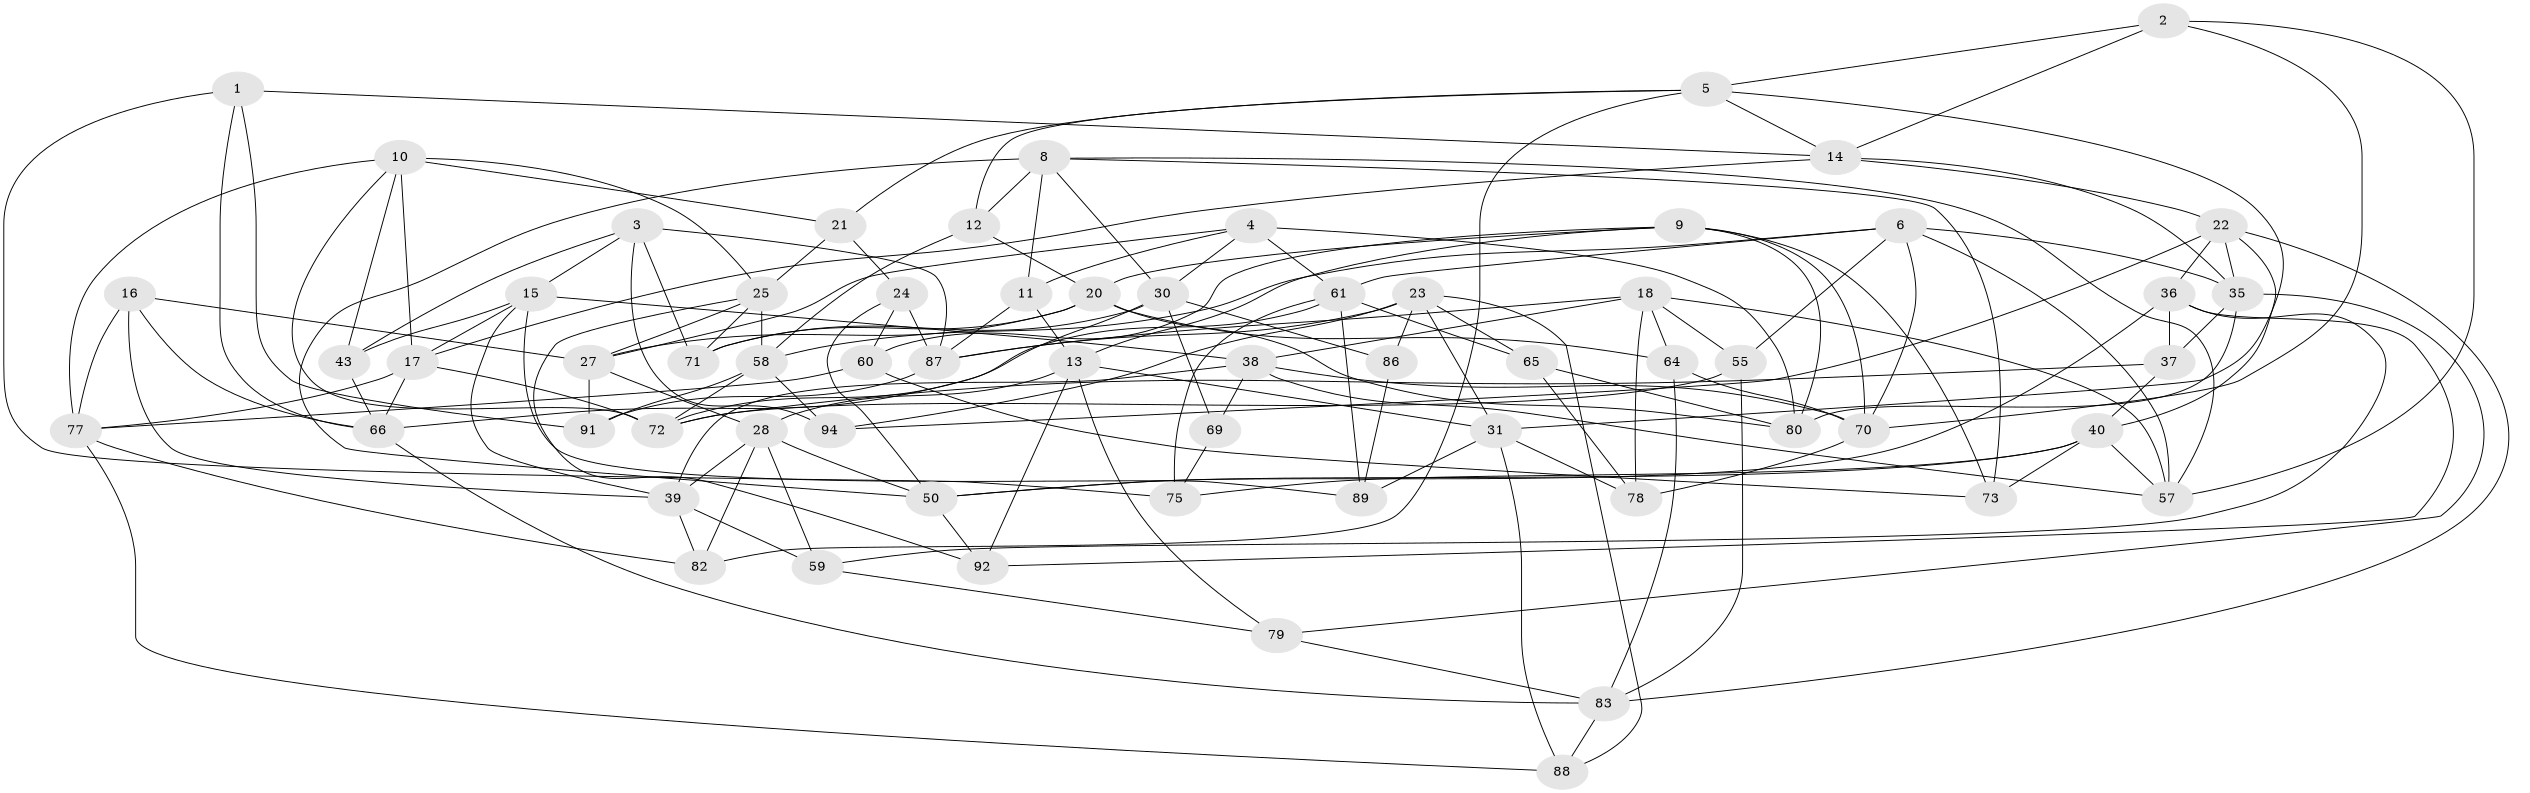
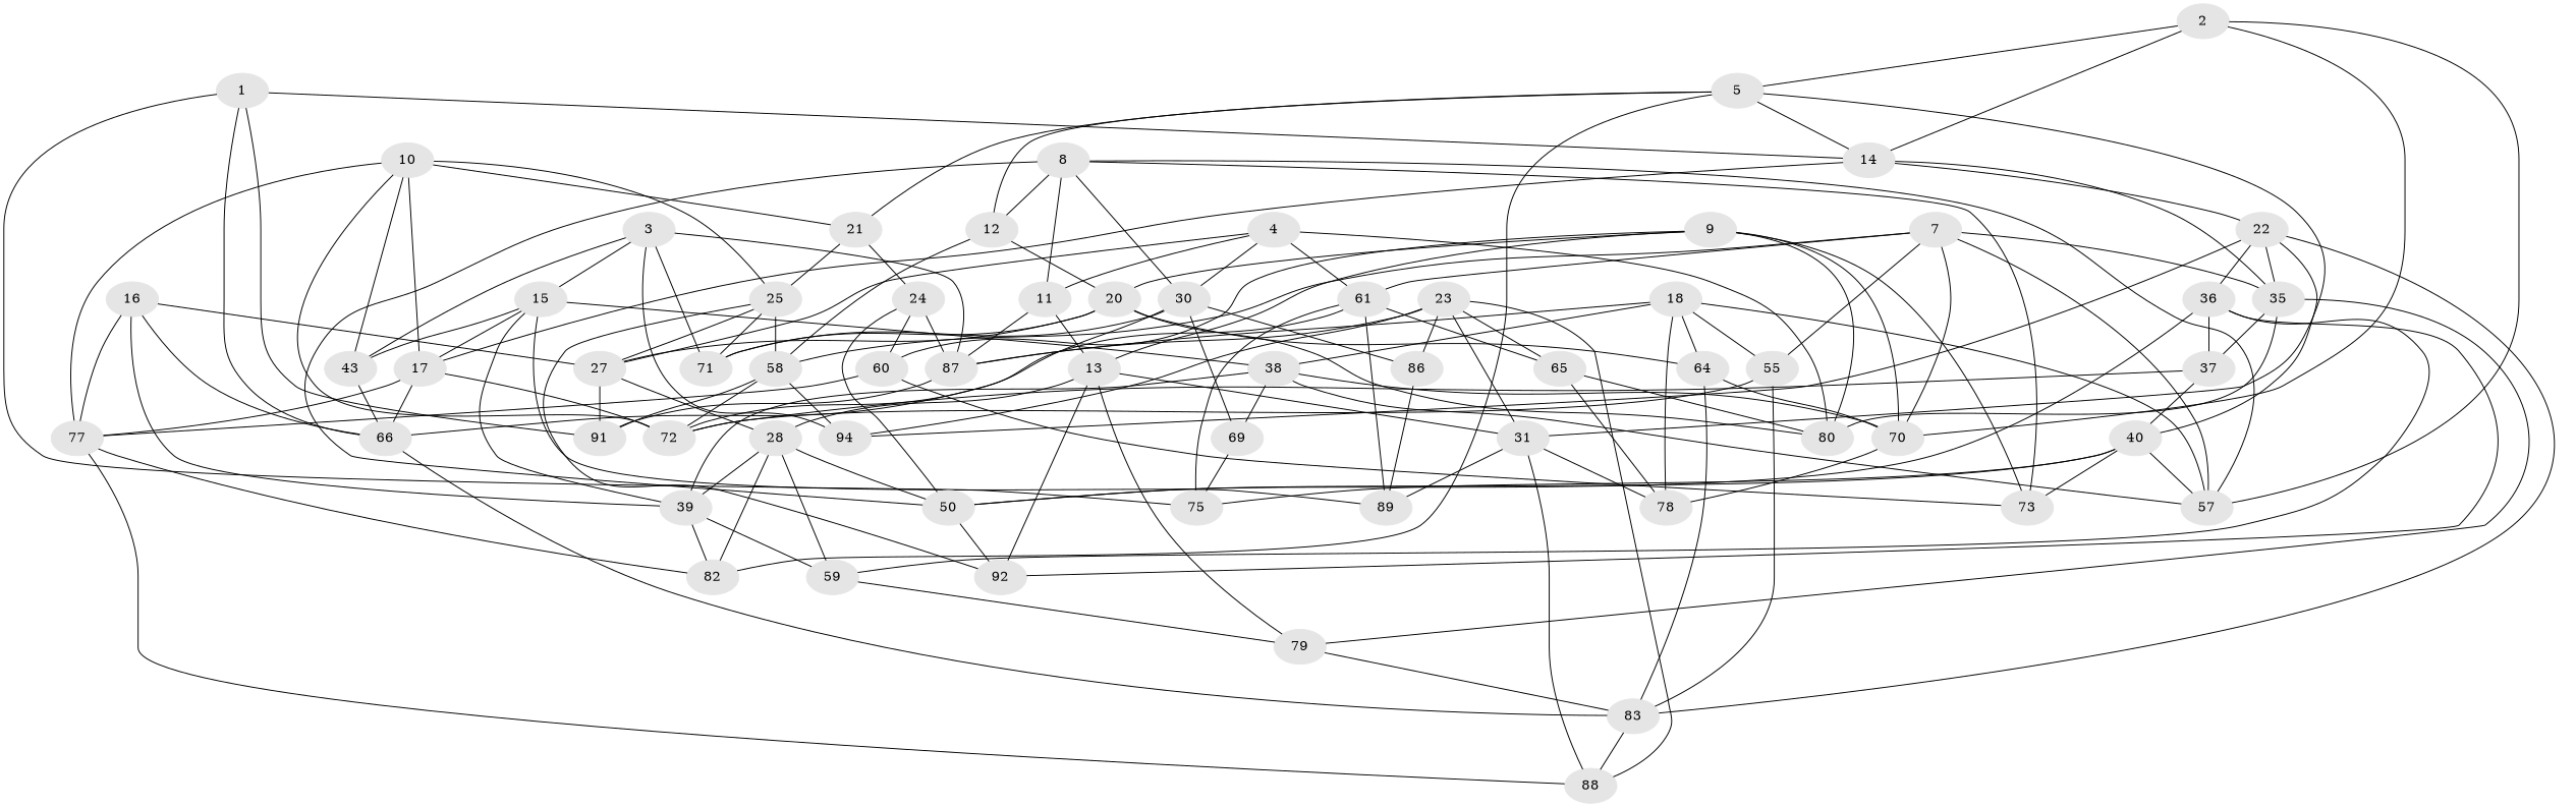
  graph {
    node [color=gray90 style=filled]
    14 [super="+41"]
    35 [super="+95"]
    17 [super="+32"]
    22 [super="+34"]
    1
    66 [super="+68"]
    75
    91
    83 [super="+93"]
    5 [super="+6"]
    12
    21
    31 [super="+56"]
    82
    2
    57 [super="+84"]
    70 [super="+90"]
    78
    3 [super="+45"]
    15 [super="+97"]
    43
    71
    87 [super="+96"]
    94
    38 [super="+48"]
    39 [super="+46"]
    89
    4 [super="+47"]
    11
    27 [super="+33"]
    30 [super="+100"]
    61 [super="+76"]
    80 [super="+99"]
    13 [super="+101"]
    28 [super="+29"]
    72 [super="+85"]
    86
    69
    65
    58 [super="+74"]
    20 [super="+53"]
    25 [super="+51"]
    24
    88
-   7 [super="+19" label=6]
+   7 [super="+19"]
    55
    79
    37
    8 [super="+26"]
    50 [super="+67"]
    73 [super="+98"]
    92
    9 [super="+44"]
    60
    64
    77 [super="+81"]
    10 [super="+52"]
    59
    36 [super="+42"]
    40 [super="+62"]
    16
    18 [super="+49"]
    23 [super="+54"]
    14 -- 35
    14 -- 17
    14 -- 22
    35 -- 80
    35 -- 79
    35 -- 37
    17 -- 66
    17 -- 72
    17 -- 77
    22 -- 35
    22 -- 83
    22 -- 94
    22 -- 36
    22 -- 40
    1 -- 14
    1 -- 66
    1 -- 75
    1 -- 91
    66 -- 83
    83 -- 88
    5 -- 14
    5 -- 12
    5 -- 21
    5 -- 31
    5 -- 82
    12 -- 58
    12 -- 20
    21 -- 25
    21 -- 24
    31 -- 78
    31 -- 89
    31 -- 88
    2 -- 14
    2 -- 5
    2 -- 57
    2 -- 70
    70 -- 78
    3 -- 15
    3 -- 43
    3 -- 71
    3 -- 87
    3 -- 94
    15 -- 17
    15 -- 43
    15 -- 38
    15 -- 39
    15 -- 89
    43 -- 66
    87 -- 91
    38 -- 57
    38 -- 70
    38 -- 39
    38 -- 69
    39 -- 82
    39 -- 59
    4 -- 11
    4 -- 27
    4 -- 30
    4 -- 61
    4 -- 80 [weight=2]
    11 -- 87
    11 -- 13
    27 -- 91
    27 -- 28
    30 -- 71
    30 -- 72
    30 -- 86
    30 -- 69
    61 -- 66
    61 -- 75
    61 -- 89
    61 -- 65
    13 -- 31
    13 -- 28
    13 -- 79
    13 -- 92
    28 -- 82
    28 -- 39
    28 -- 50
    28 -- 59
    86 -- 89
    69 -- 75
    65 -- 78
    65 -- 80
    58 -- 91
    58 -- 94
    58 -- 72
    20 -- 71
    20 -- 27
    20 -- 80
    20 -- 64
    25 -- 71
    25 -- 27
    25 -- 58
    25 -- 92
    24 -- 87
    24 -- 50
    24 -- 60
    7 -- 35
    7 -- 57
    7 -- 70
    7 -- 61
    7 -- 58
    7 -- 55
    55 -- 83
    55 -- 72
    79 -- 83
    37 -- 72
    37 -- 40
    8 -- 12
    8 -- 57
    8 -- 11
    8 -- 30
    8 -- 50
    8 -- 73
    50 -- 92
    9 -- 70
    9 -- 80
    9 -- 13
    9 -- 20
    9 -- 73
    9 -- 60
    60 -- 73
    60 -- 77
    64 -- 83
    64 -- 70
    77 -- 82
    77 -- 88
    10 -- 17
    10 -- 21
    10 -- 43
    10 -- 72
    10 -- 25
    10 -- 77
    59 -- 79
    36 -- 37
    36 -- 50
    36 -- 92
    36 -- 59
    40 -- 75
    40 -- 57
    40 -- 50
    40 -- 73
    16 -- 66
    16 -- 39
    16 -- 27
    16 -- 77
    18 -- 57
    18 -- 78
    18 -- 87
    18 -- 38
    18 -- 55
    18 -- 64
    23 -- 31
    23 -- 87
    23 -- 94
    23 -- 86
    23 -- 65
    23 -- 88
  }
